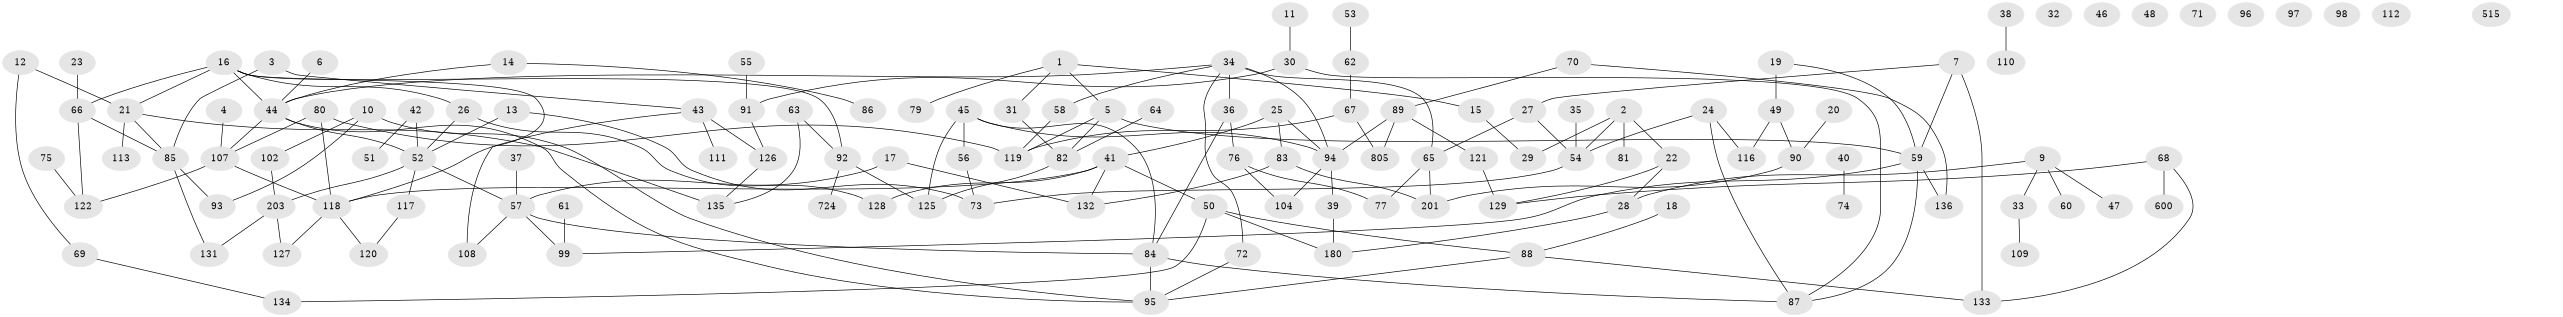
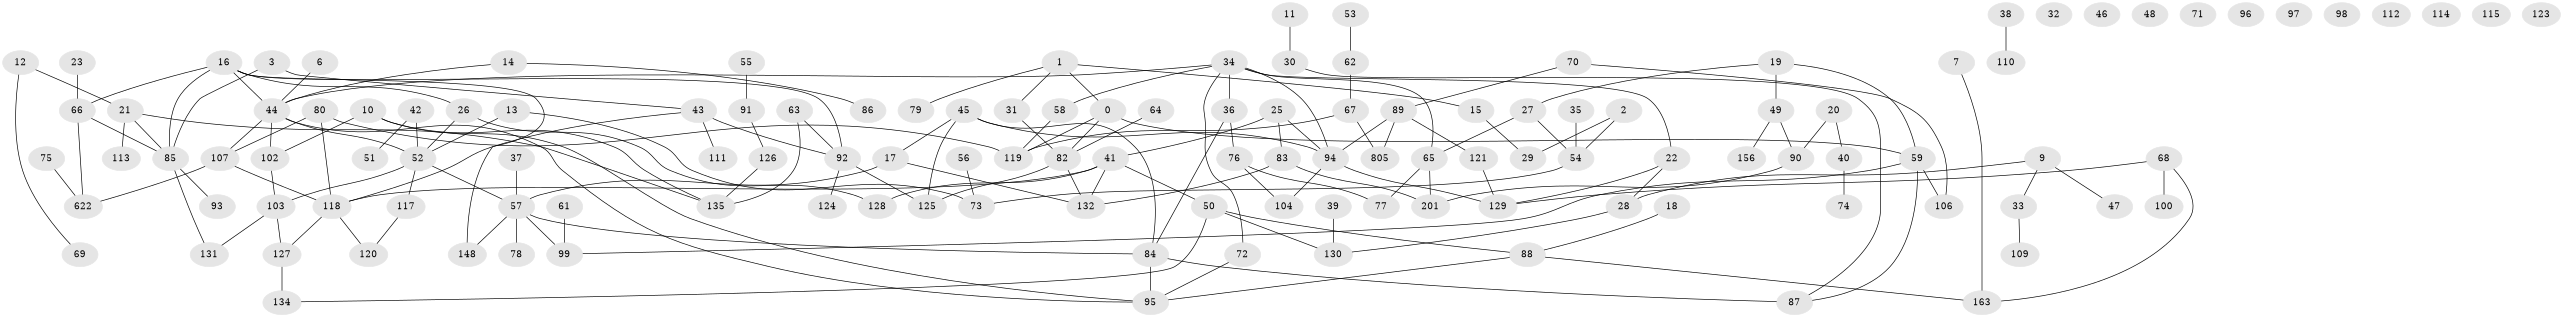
  graph {
    node [color=gray90 style=filled]
    1
-   5
+   5 [label=0]
    15
    31
    79
    59
    82
    119
    29
    2
    22
    54
-   81
    28
    129
    73
    3
    43
    85
    118
    111
    126
    93
    131
-   4
    107
-   122
+   122 [label=622]
    87
    99
-   106 [label=136]
+   106
    132
    125
    6
    44
    95
    102
    52
    7
    27
-   133
+   133 [label=163]
    65
    117
    120
    9
    33
    47
-   60
-   130 [label=180]
+   130
    109
    10
    135
-   103 [label=203]
+   103
    11
    30
    91
    12
    21
    69
    113
    134
    13
    57
    14
    86
    94
    104
    16
    26
    66
-   108
+   108 [label=148]
    92
    128
    63
    17
    84
+   78
    18
    88
    19
    49
    90
-   116
+   116 [label=156]
    20
    40
    74
    n86 [label=201]
    23
-   24
    25
    83
    41
    38
    110
    77
    50
    32
    34
    36
    58
    72
    76
    35
    37
    39
    127
    42
    51
    45
    56
    46
    48
    53
    62
    67
    55
    61
    n117 [label=805]
-   124 [label=724]
+   124
    64
    68
-   100 [label=600]
+   100
    70
    89
    121
    71
    75
    80
    96
    97
    98
    112
-   115 [label=515]
+   114
+   115
+   123
    1 -- 5
    1 -- 15
    1 -- 31
    1 -- 79
    5 -- 59
    5 -- 82
    5 -- 119
    15 -- 29
    31 -- 82
    59 -- 87
    59 -- 99
    59 -- 106
+   82 -- 132
    82 -- 125
    2 -- 29
-   2 -- 22
+   34 -- 22
    2 -- 54
-   2 -- 81
    22 -- 28
    22 -- 129
    54 -- 73
    28 -- 130
    3 -- 43
    3 -- 85
    43 -- 118
    43 -- 111
-   43 -- 126
+   43 -- 92
    85 -- 93
    85 -- 131
    118 -- 120
    118 -- 127
    126 -- 135
-   4 -- 107
    107 -- 118
    107 -- 122
    6 -- 44
    44 -- 107
    44 -- 95
+   44 -- 102
    44 -- 52
    102 -- 103
    52 -- 117
    52 -- 103
    52 -- 57
-   7 -- 59
-   7 -- 27
+   19 -- 27
    7 -- 133
    27 -- 54
    27 -- 65
    65 -- n86
    65 -- 77
    117 -- 120
    9 -- 28
    9 -- 33
    9 -- 47
-   9 -- 60
    33 -- 109
    10 -- 95
    10 -- 102
-   10 -- 93
+   10 -- 135
    103 -- 131
    103 -- 127
    11 -- 30
    30 -- 87
-   30 -- 91
    91 -- 126
    12 -- 21
    12 -- 69
    21 -- 85
    21 -- 135
    21 -- 113
-   69 -- 134
+   127 -- 134
    13 -- 73
    13 -- 52
    57 -- 99
    57 -- 108
    57 -- 84
+   57 -- 78
    14 -- 44
    14 -- 86
-   94 -- 39
+   94 -- 129
    94 -- 104
    16 -- 44
-   16 -- 21
+   16 -- 85
    16 -- 26
    16 -- 66
    16 -- 108
    16 -- 92
    26 -- 52
    26 -- 128
    66 -- 85
    66 -- 122
    92 -- 125
    92 -- 124
    63 -- 135
    63 -- 92
    17 -- 132
    17 -- 57
    84 -- 87
    84 -- 95
    18 -- 88
    88 -- 95
    88 -- 133
    19 -- 59
    19 -- 49
    49 -- 90
    49 -- 116
    90 -- n86
    20 -- 90
+   20 -- 40
    40 -- 74
    23 -- 66
-   24 -- 54
-   24 -- 87
-   24 -- 116
    25 -- 94
    25 -- 83
    25 -- 41
    83 -- 132
    83 -- n86
    41 -- 118
    41 -- 132
    41 -- 128
    41 -- 50
    38 -- 110
    50 -- 130
    50 -- 134
    50 -- 88
    34 -- 44
    34 -- 65
    34 -- 94
    34 -- 36
    34 -- 58
    34 -- 72
    36 -- 84
    36 -- 76
    58 -- 119
    72 -- 95
    76 -- 104
    76 -- 77
    35 -- 54
    37 -- 57
    39 -- 130
    42 -- 52
    42 -- 51
    45 -- 125
    45 -- 94
    45 -- 84
-   45 -- 56
+   45 -- 17
    56 -- 73
    53 -- 62
    62 -- 67
    67 -- 119
    67 -- n117
    55 -- 91
    61 -- 99
    64 -- 82
    68 -- 129
    68 -- 133
    68 -- 100
    70 -- 106
    70 -- 89
    89 -- 94
    89 -- n117
    89 -- 121
    121 -- 129
    75 -- 122
    80 -- 119
    80 -- 118
    80 -- 107
  }
